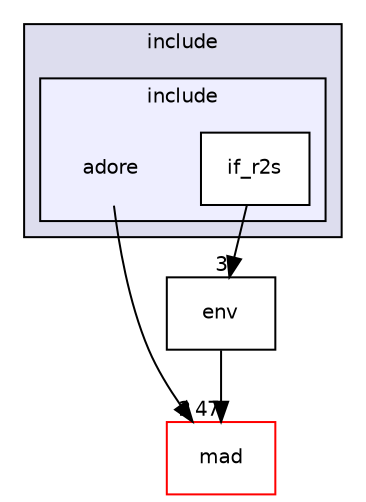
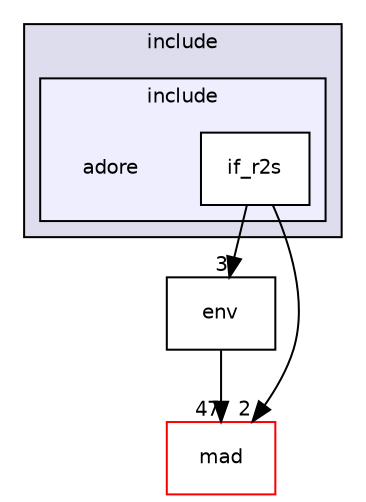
  digraph {
    compound=true
    node [fontname=Helvetica fontsize=10 shape=box fillcolor=white style=filled]
    edge [labeldistance=1.5 labelfontname=Helvetica labelfontsize=10]
    n1 [label=adore shape=plaintext fillcolor="" style=""]
    n2 [label=if_r2s]
    n3 [color=black label=env]
    n4 [color=red label=mad]
    subgraph cluster_1 {
      bgcolor="#ddddee"
      fontname=Helvetica
      fontsize=10
      label=include
      pencolor=black
      subgraph cluster_2 {
        bgcolor="#eeeeff"
        fontname=Helvetica
        fontsize=10
        label=include
        pencolor=black
        n1
        n2
      }
    }
    n2 -> n3 [headlabel=3]
-   n1 -> n4 [headlabel=2]
+   n2 -> n4 [headlabel=2]
    n3 -> n4 [headlabel=47]
  }
